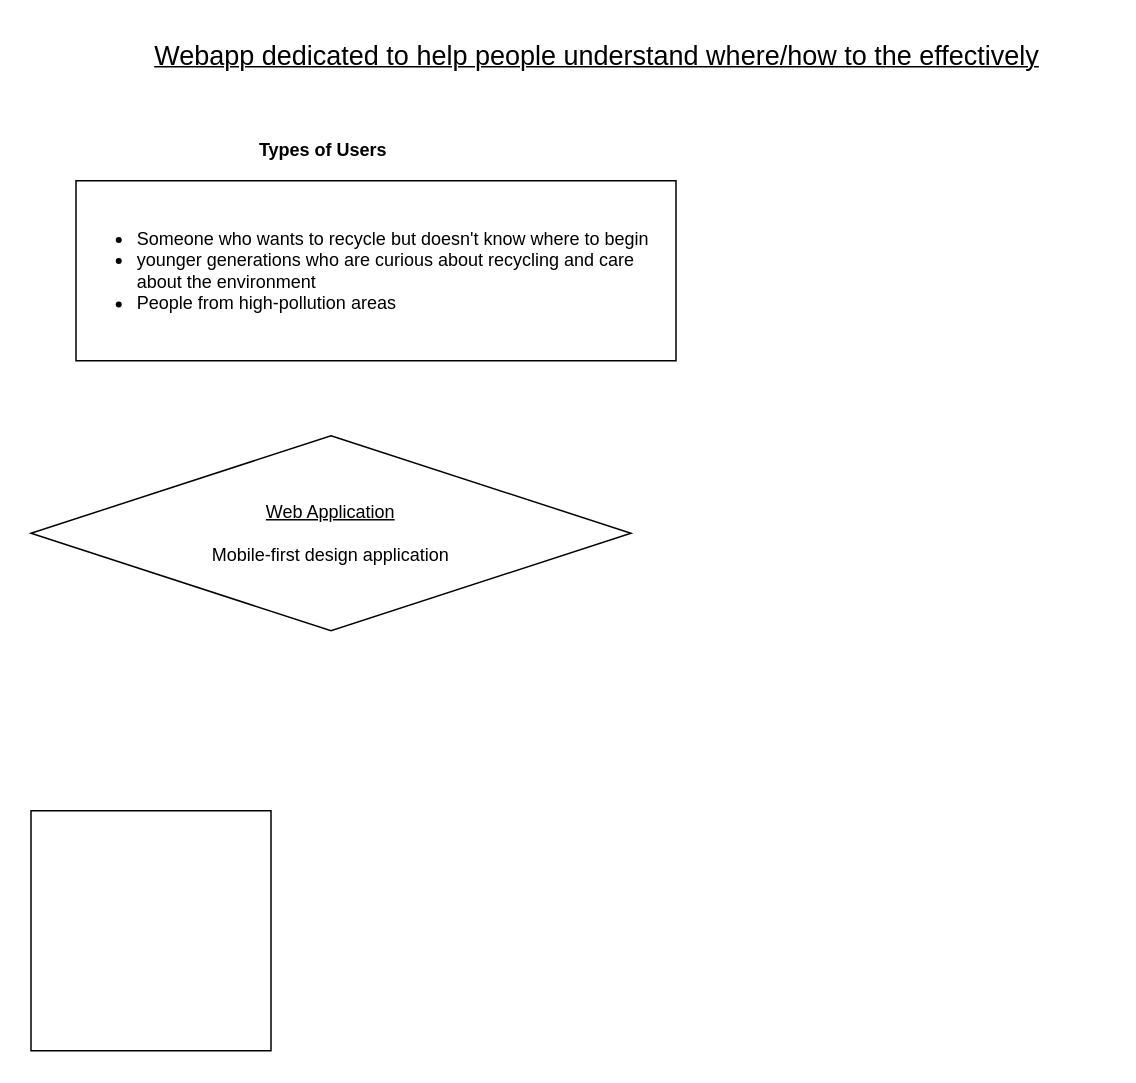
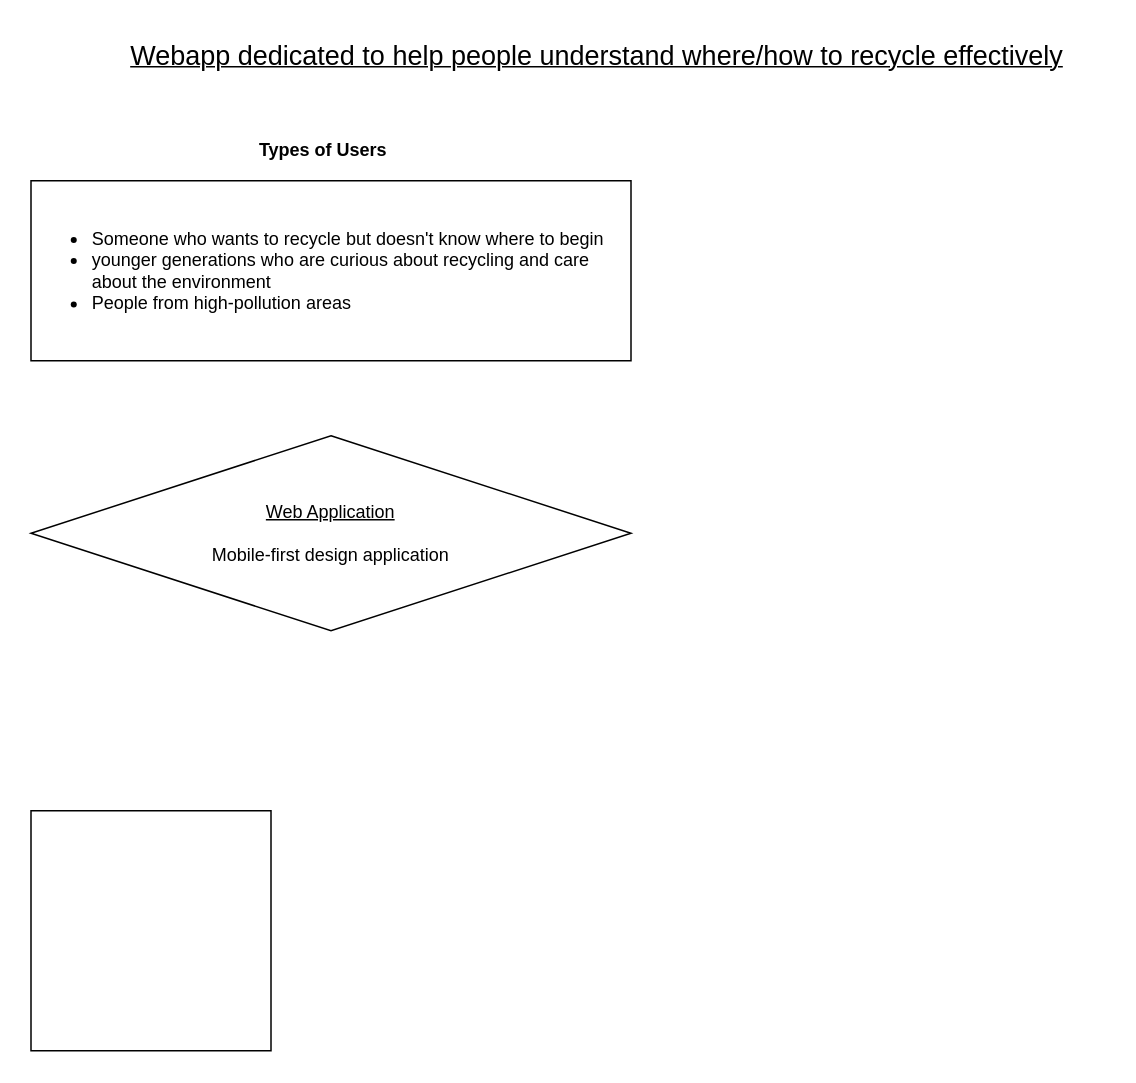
  <mxCell id="0" />
  <mxCell id="1" parent="0" />
  <mxCell id="2" value="" style="whiteSpace=wrap;html=1;aspect=fixed;" vertex="1" parent="1"><mxGeometry x="20" y="540" width="160" height="160" as="geometry" /></mxCell>
- <mxCell id="3" value="&lt;b style=&quot;font-weight: normal&quot; id=&quot;docs-internal-guid-ae4b0f76-7fff-4c06-2904-87e956100027&quot;&gt;&lt;span style=&quot;font-family: arial; color: rgb(0, 0, 0); background-color: transparent; font-weight: 400; font-style: normal; font-variant: normal; vertical-align: baseline;&quot;&gt;&lt;font style=&quot;font-size: 18px&quot;&gt;Webapp dedicated to help people understand where/how to the effectively&lt;/font&gt;&lt;/span&gt;&lt;/b&gt;" style="text;whiteSpace=wrap;html=1;align=center;fontStyle=4" vertex="1" parent="1"><mxGeometry x="60" y="20" width="675" height="40" as="geometry" /></mxCell>
- <mxCell id="4" value="&lt;ul style=&quot;text-align: left&quot;&gt;&lt;li&gt;Someone who wants to recycle but doesn't know where to begin&lt;/li&gt;&lt;li&gt;younger generations who are curious about recycling and care about the environment&lt;/li&gt;&lt;li&gt;People from high-pollution areas&lt;/li&gt;&lt;/ul&gt;" style="rounded=0;whiteSpace=wrap;html=1;" vertex="1" parent="1"><mxGeometry x="50" y="120" width="400" height="120" as="geometry" /></mxCell>
+ <mxCell id="3" value="&lt;b style=&quot;font-weight: normal&quot; id=&quot;docs-internal-guid-ae4b0f76-7fff-4c06-2904-87e956100027&quot;&gt;&lt;span style=&quot;font-family: arial; color: rgb(0, 0, 0); background-color: transparent; font-weight: 400; font-style: normal; font-variant: normal; vertical-align: baseline;&quot;&gt;&lt;font style=&quot;font-size: 18px&quot;&gt;Webapp dedicated to help people understand where/how to recycle effectively&lt;/font&gt;&lt;/span&gt;&lt;/b&gt;" style="text;whiteSpace=wrap;html=1;align=center;fontStyle=4" vertex="1" parent="1"><mxGeometry x="60" y="20" width="675" height="40" as="geometry" /></mxCell>
+ <mxCell id="4" value="&lt;ul style=&quot;text-align: left&quot;&gt;&lt;li&gt;Someone who wants to recycle but doesn't know where to begin&lt;/li&gt;&lt;li&gt;younger generations who are curious about recycling and care about the environment&lt;/li&gt;&lt;li&gt;People from high-pollution areas&lt;/li&gt;&lt;/ul&gt;" style="rounded=0;whiteSpace=wrap;html=1;" vertex="1" parent="1"><mxGeometry x="20" y="120" width="400" height="120" as="geometry" /></mxCell>
  <mxCell id="5" value="Types of Users" style="text;html=1;strokeColor=none;fillColor=none;align=center;verticalAlign=middle;whiteSpace=wrap;rounded=0;fontStyle=1" vertex="1" parent="1"><mxGeometry x="120" y="90" width="190" height="20" as="geometry" /></mxCell>
  <mxCell id="6" value="&lt;u&gt;Web Application&lt;/u&gt;&lt;br&gt;&lt;br&gt;Mobile-first design application" style="rhombus;whiteSpace=wrap;html=1;" vertex="1" parent="1"><mxGeometry x="20" y="290" width="400" height="130" as="geometry" /></mxCell>
